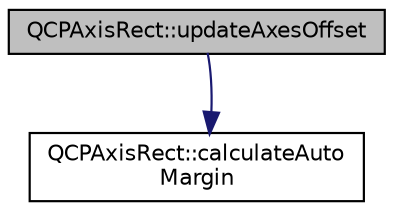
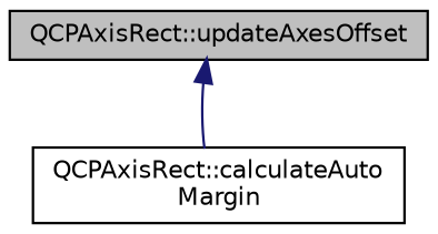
  digraph {
    rankdir=TB
    node [color=black fontname=Helvetica fontsize=10 shape=record style=filled]
    n1 [fillcolor=grey75 fontcolor=black height=0.2 label="QCPAxisRect::updateAxesOffset" width=0.4]
    n2 [fillcolor=white height=0.2 label="QCPAxisRect::calculateAuto\lMargin" width=0.4]
-   n2 -> n1 [color=midnightblue dir=back fontname=Helvetica fontsize=10 labelfontname=Helvetica labelfontsize=10 style=solid]
+   n1 -> n2 [color=midnightblue dir=back fontname=Helvetica fontsize=10 labelfontname=Helvetica labelfontsize=10 style=solid]
  }
